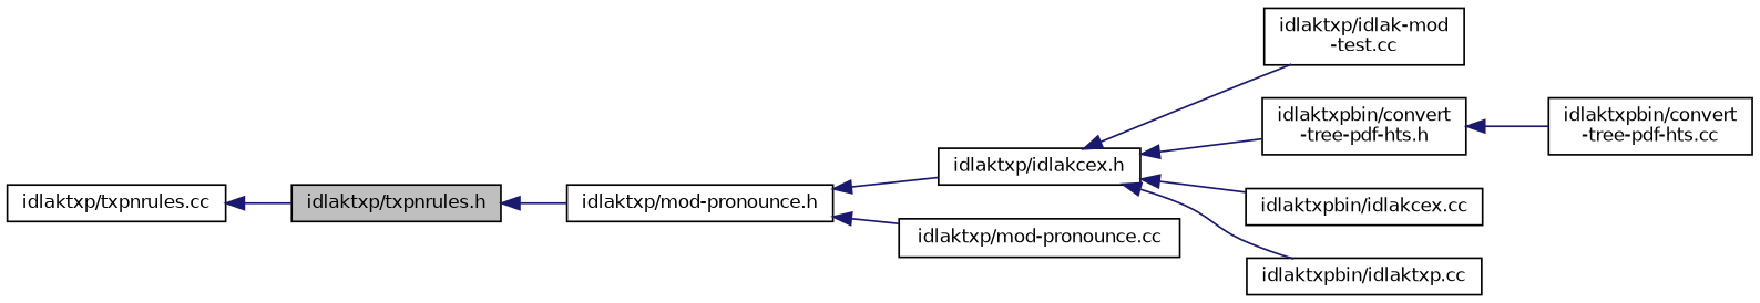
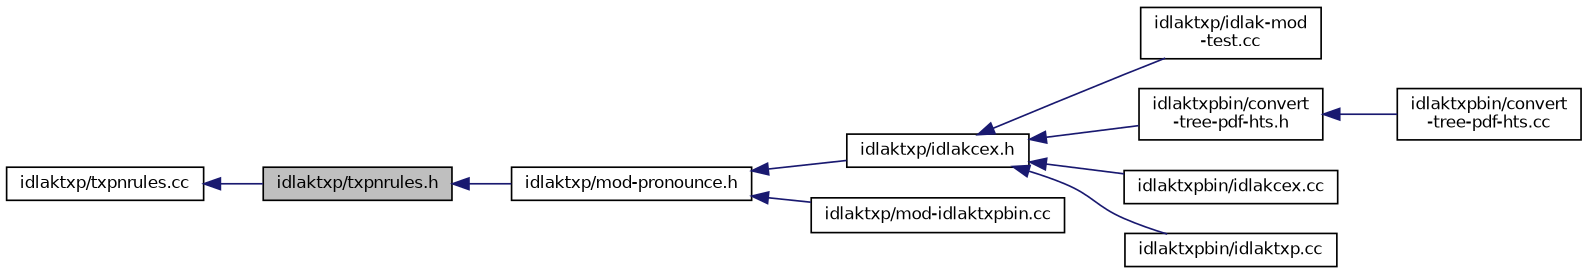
  digraph {
    rankdir=LR
    node [color=black fillcolor=white fontname=Helvetica fontsize=10 shape=record style=filled]
    edge [color=midnightblue dir=back fontname=Helvetica fontsize=10 labelfontname=Helvetica labelfontsize=10 style=solid]
    n1 [fillcolor=grey75 fontcolor=black height=0.2 label="idlaktxp/txpnrules.h" width=0.4]
    n2 [height=0.2 label="idlaktxp/mod-pronounce.h" width=0.4]
    n3 [height=0.2 label="idlaktxp/idlakcex.h" width=0.4]
-   n4 [height=0.2 label="idlaktxp/mod-pronounce.cc" width=0.4]
+   n4 [height=0.2 label="idlaktxp/mod-idlaktxpbin.cc" width=0.4]
    n5 [height=0.2 label="idlaktxp/txpnrules.cc" width=0.4]
    n6 [height=0.2 label="idlaktxp/idlak-mod\l-test.cc" width=0.4]
    n7 [height=0.2 label="idlaktxpbin/convert\l-tree-pdf-hts.h" width=0.4]
    n8 [height=0.2 label="idlaktxpbin/idlakcex.cc" width=0.4]
    n9 [height=0.2 label="idlaktxpbin/idlaktxp.cc" width=0.4]
    n10 [height=0.2 label="idlaktxpbin/convert\l-tree-pdf-hts.cc" width=0.4]
    n1 -> n2
    n2 -> n3
    n2 -> n4
    n3 -> n6
    n3 -> n7
    n3 -> n8
    n3 -> n9
    n5 -> n1
    n7 -> n10
  }
